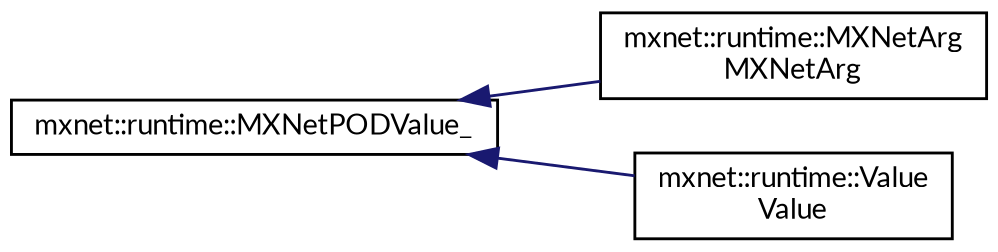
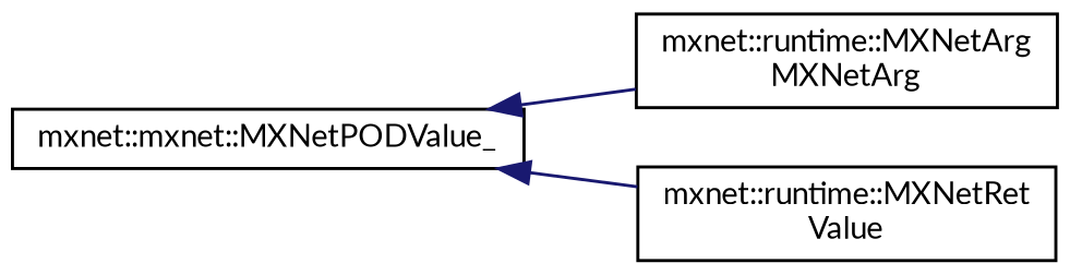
  digraph {
    fontname=Lato
    rankdir=LR
    node [color=black fillcolor=white fontname=Lato fontsize=10 shape=record style=filled]
    edge [color=midnightblue dir=back fontname=Lato fontsize=10 labelfontname=Helvetica labelfontsize=10 style=solid]
-   n1 [height=0.2 label="mxnet::runtime::MXNetPODValue_" width=0.4]
+   n1 [height=0.2 label="mxnet::mxnet::MXNetPODValue_" width=0.4]
    n2 [height=0.2 label="mxnet::runtime::MXNetArg\lMXNetArg" width=0.4]
-   n3 [height=0.2 label="mxnet::runtime::Value\lValue" width=0.4]
+   n3 [height=0.2 label="mxnet::runtime::MXNetRet\lValue" width=0.4]
    n1 -> n2
    n1 -> n3
  }
